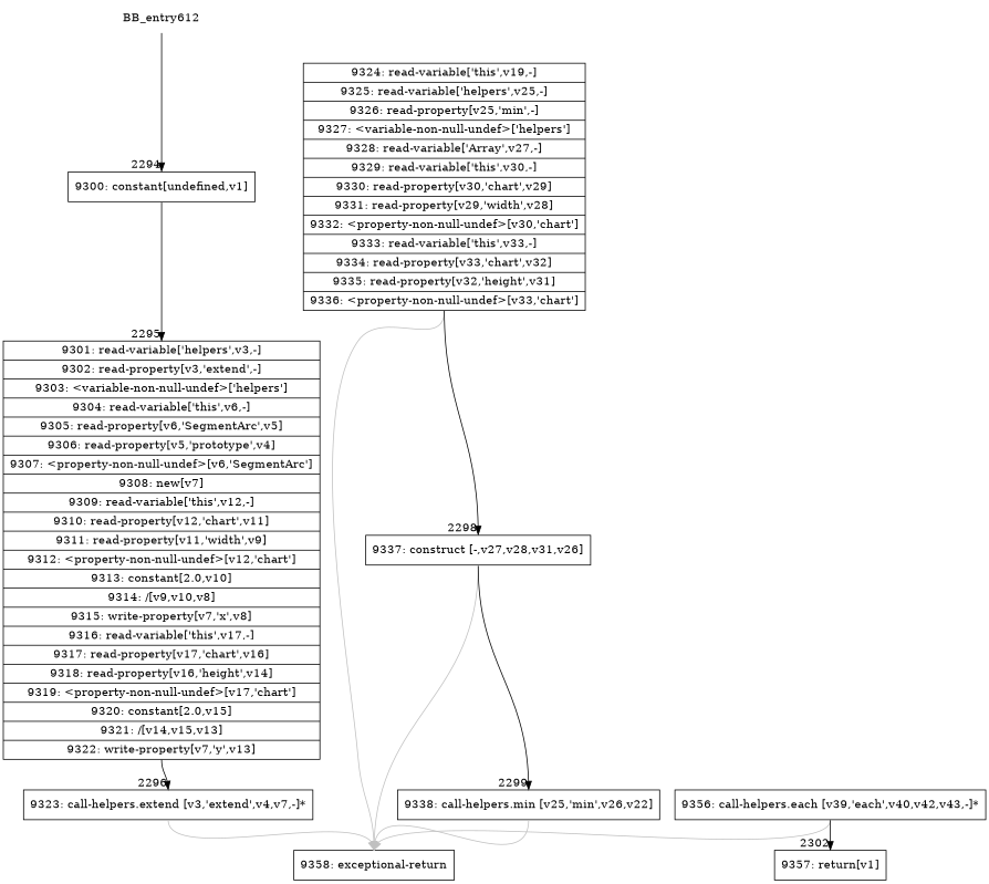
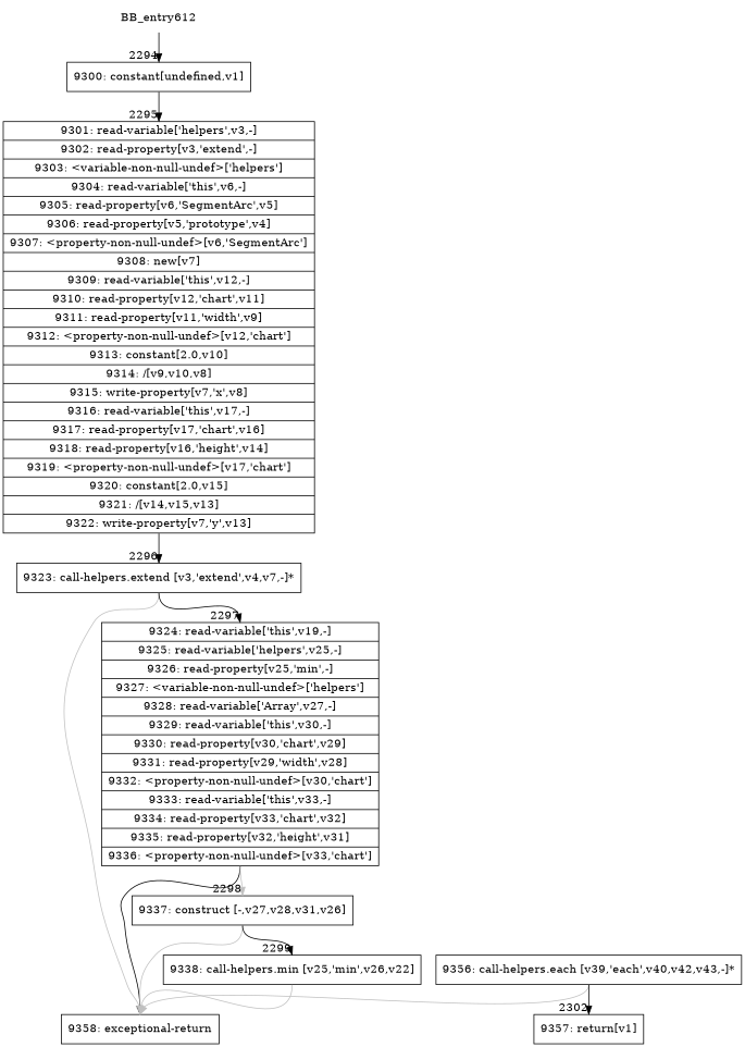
  digraph {
    rankdir=TD
    node [shape=record]
    edge [headport=n tailport=s]
    n1 [label=BB_entry612 shape=none]
    n2 [label="{9300: constant[undefined,v1]}"]
    n3 [label="{9301: read-variable['helpers',v3,-]|9302: read-property[v3,'extend',-]|9303: \<variable-non-null-undef\>['helpers']|9304: read-variable['this',v6,-]|9305: read-property[v6,'SegmentArc',v5]|9306: read-property[v5,'prototype',v4]|9307: \<property-non-null-undef\>[v6,'SegmentArc']|9308: new[v7]|9309: read-variable['this',v12,-]|9310: read-property[v12,'chart',v11]|9311: read-property[v11,'width',v9]|9312: \<property-non-null-undef\>[v12,'chart']|9313: constant[2.0,v10]|9314: /[v9,v10,v8]|9315: write-property[v7,'x',v8]|9316: read-variable['this',v17,-]|9317: read-property[v17,'chart',v16]|9318: read-property[v16,'height',v14]|9319: \<property-non-null-undef\>[v17,'chart']|9320: constant[2.0,v15]|9321: /[v14,v15,v13]|9322: write-property[v7,'y',v13]}"]
    n4 [label="{9323: call-helpers.extend [v3,'extend',v4,v7,-]*}"]
    n5 [label="{9358: exceptional-return}"]
    n6 [label="{9324: read-variable['this',v19,-]|9325: read-variable['helpers',v25,-]|9326: read-property[v25,'min',-]|9327: \<variable-non-null-undef\>['helpers']|9328: read-variable['Array',v27,-]|9329: read-variable['this',v30,-]|9330: read-property[v30,'chart',v29]|9331: read-property[v29,'width',v28]|9332: \<property-non-null-undef\>[v30,'chart']|9333: read-variable['this',v33,-]|9334: read-property[v33,'chart',v32]|9335: read-property[v32,'height',v31]|9336: \<property-non-null-undef\>[v33,'chart']}"]
    n7 [label="{9337: construct [-,v27,v28,v31,v26]}"]
    n8 [label="{9338: call-helpers.min [v25,'min',v26,v22]}"]
    n9 [label="{9356: call-helpers.each [v39,'each',v40,v42,v43,-]*}"]
    n10 [label="{9357: return[v1]}"]
    n1 -> n2 [headlabel="    2294"]
    n2 -> n3 [headlabel="      2295"]
    n3 -> n4 [headlabel="      2296"]
    n4 -> n5 [color=gray]
-   n6 -> n5 [color=gray]
-   n6 -> n7 [headlabel="      2298"]
+   n4 -> n6 [headlabel="      2297"]
+   n6 -> n5 [color=black]
+   n6 -> n7 [headlabel="      2298" color=gray]
    n7 -> n5 [color=gray]
    n7 -> n8 [headlabel="      2299"]
    n8 -> n5 [color=gray]
    n9 -> n5 [color=gray]
    n9 -> n10 [headlabel="      2302"]
  }
